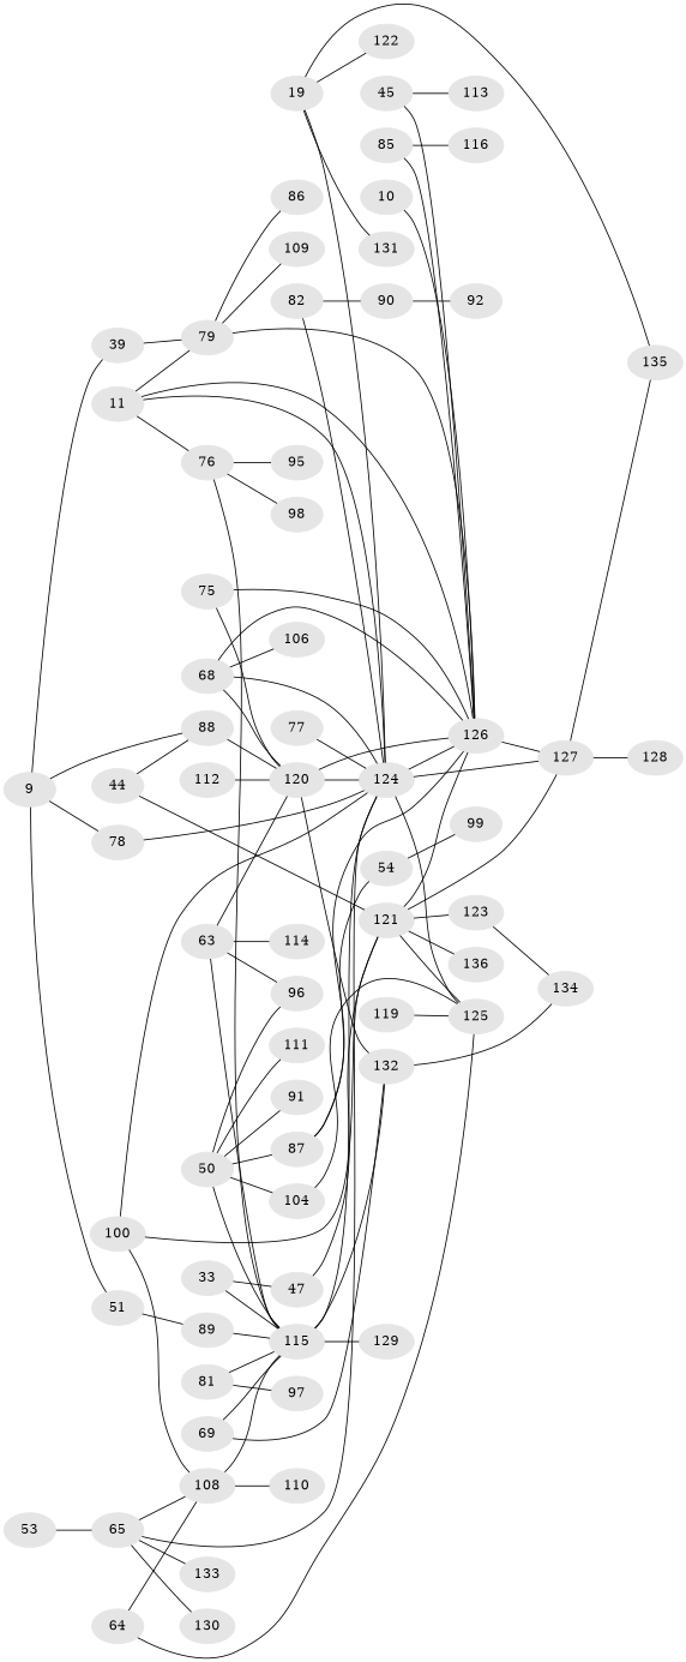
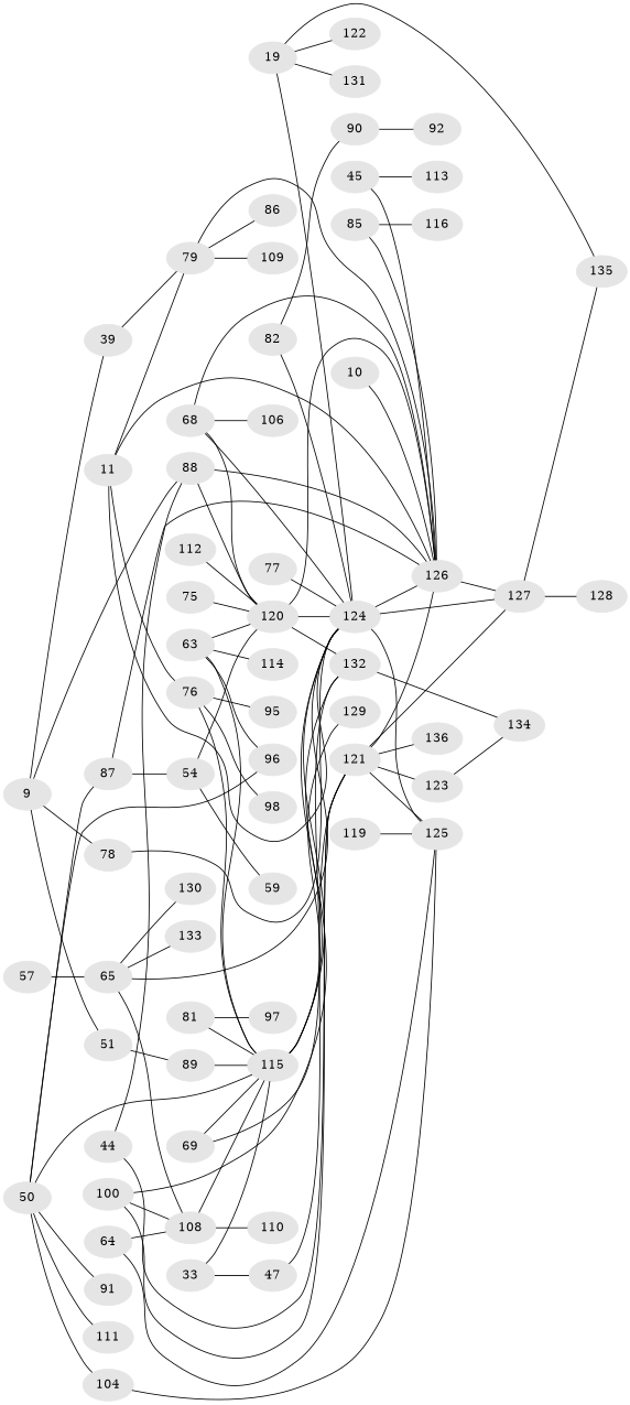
  graph {
    rankdir=LR
    node [color=gray90 style=filled]
    9
    39
    51
    78
    88 [super="+4"]
    79 [super="+60"]
    89 [super="+35"]
    124 [super="+14+18+72+117"]
    126 [super="+5+32+93+80"]
    120 [super="+103+71+46"]
    127 [super="+53+107"]
    10
    76 [super="+73"]
    115 [super="+15+24+102"]
    95
    98
    11
    86
    109
    125 [super="+52"]
    19
    122
    131
    135
    132 [super="+58+40"]
    129
    33
    47
    44
    121 [super="+118+83+105"]
    123
    136
    45
    113
    50 [super="+36"]
    87 [super="+62"]
    91
    96
    104 [super="+101"]
    111
    54
-   99
+   99 [label=59]
    65 [super="+23+38"]
    133
    108
    130
-   57 [label=53]
+   57
    63 [super="+56"]
    114
    64
    110
    68
    106
    69 [super="+49"]
    134
    75
    77
    81
    97
    82 [super="+29"]
    90
    92
    85
    116
    100 [super="+94"]
    112
    119
    128
    9 -- 39
    9 -- 51
    9 -- 78
    9 -- 88
    39 -- 79
    51 -- 89
    78 -- 124
-   75 -- 126
+   88 -- 126
    88 -- 120 [weight=2]
    79 -- 126
    79 -- 86
    79 -- 109
    89 -- 115
    124 -- 126 [weight=6]
    124 -- 127
    124 -- 125 [weight=2]
    126 -- 127
    120 -- 124 [weight=3]
    120 -- 126
    120 -- 132 [weight=4]
    127 -- 135
    127 -- 128
    10 -- 126
    76 -- 115
    76 -- 95
    76 -- 98
    115 -- 124 [weight=3]
    115 -- 132
    115 -- 129
    11 -- 79
    11 -- 124
    11 -- 126 [weight=2]
    11 -- 76 [weight=2]
    19 -- 124
    19 -- 122
    19 -- 131
    19 -- 135
    132 -- 134
    33 -- 115
    33 -- 47
    47 -- 121
    44 -- 88
    44 -- 121
    121 -- 126 [weight=4]
    121 -- 127
    121 -- 125
    121 -- 123
    121 -- 136 [weight=2]
    123 -- 134
    45 -- 126
    45 -- 113
    50 -- 115 [weight=2]
    50 -- 87
    50 -- 91
    50 -- 96
    50 -- 104 [weight=2]
    50 -- 111
    87 -- 126
    87 -- 54
    104 -- 125
+   54 -- 120
    54 -- 99
    65 -- 124 [weight=3]
    65 -- 133
    65 -- 108
    65 -- 130
    108 -- 115
    108 -- 110
    57 -- 65
    63 -- 120 [weight=4]
    63 -- 115 [weight=2]
    63 -- 96
    63 -- 114
    64 -- 125
    64 -- 108
    68 -- 124
    68 -- 126
    68 -- 120 [weight=2]
    68 -- 106
    69 -- 115
    69 -- 132
    75 -- 120
    77 -- 124
    81 -- 115
    81 -- 97
    82 -- 124
    82 -- 90 [weight=2]
    90 -- 92
    85 -- 126
    85 -- 116
    100 -- 124
    100 -- 121
    100 -- 108
    112 -- 120
    119 -- 125
  }
